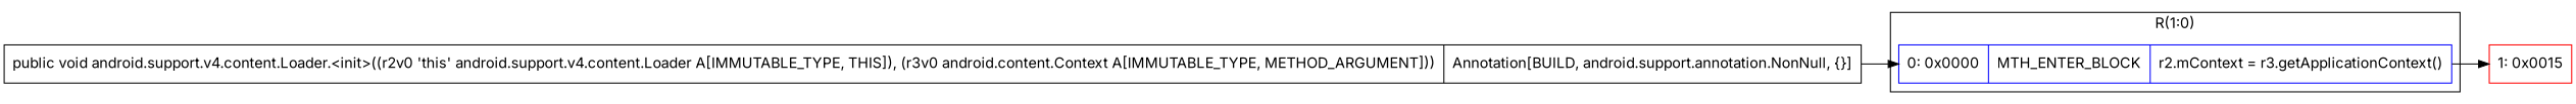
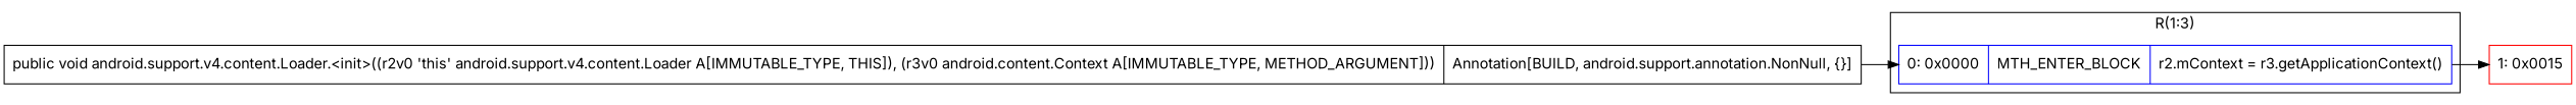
  digraph {
    rankdir=LR
    fontname=Inter
    node [shape=record fontname=Inter]
    edge [fontname=Inter]
    n1 [color=blue label="{0\:\ 0x0000|MTH_ENTER_BLOCK\l|r2.mContext = r3.getApplicationContext()\l}"]
    n2 [color=red label="{1\:\ 0x0015}"]
    n3 [label="{public void android.support.v4.content.Loader.\<init\>((r2v0 'this' android.support.v4.content.Loader A[IMMUTABLE_TYPE, THIS]), (r3v0 android.content.Context A[IMMUTABLE_TYPE, METHOD_ARGUMENT]))  | Annotation[BUILD, android.support.annotation.NonNull, \{\}]\l}"]
    subgraph cluster_1 {
-     label="R(1:0)"
+     label="R(1:3)"
      n1
    }
    n1 -> n2
    n3 -> n1
  }
